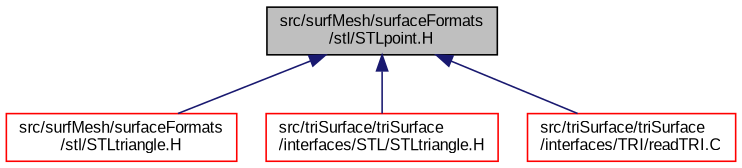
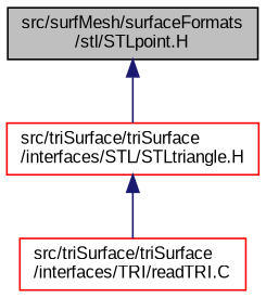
  digraph {
    fontname="Liberation Sans"
    node [color=red fontname="Liberation Sans" fontsize=10 shape=record]
    edge [color=midnightblue dir=back fontname="Liberation Sans" fontsize=10 labelfontname=FreeSans labelfontsize=10 style=solid]
    n1 [color=black fillcolor=grey75 fontcolor=black height=0.2 label="src/surfMesh/surfaceFormats\l/stl/STLpoint.H" style=filled width=0.4]
-   n2 [height=0.2 label="src/surfMesh/surfaceFormats\l/stl/STLtriangle.H" width=0.4]
    n3 [height=0.2 label="src/triSurface/triSurface\l/interfaces/STL/STLtriangle.H" width=0.4]
    n4 [height=0.2 label="src/triSurface/triSurface\l/interfaces/TRI/readTRI.C" width=0.4]
-   n1 -> n2
    n1 -> n3
-   n1 -> n4
+   n3 -> n4
  }
